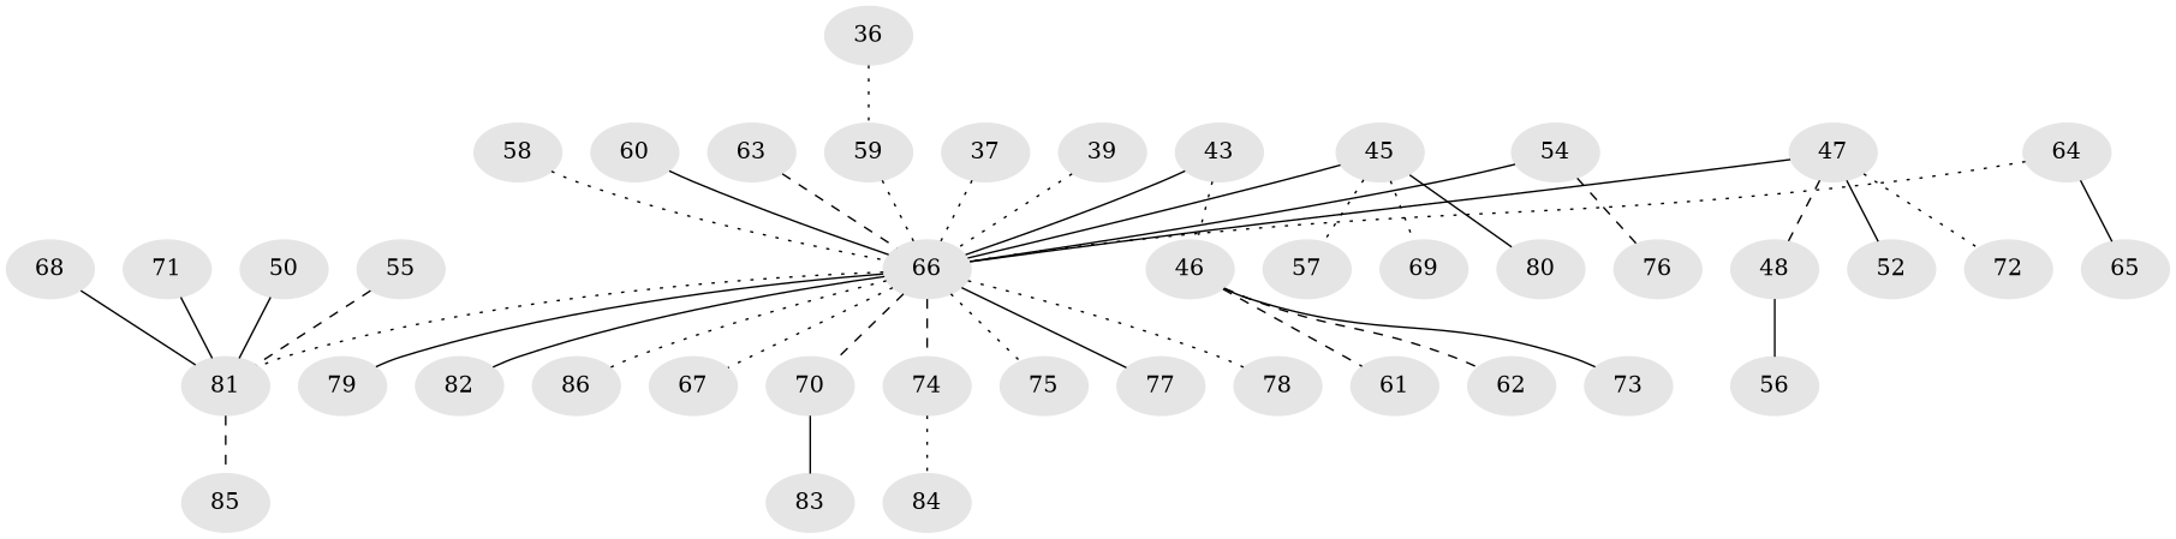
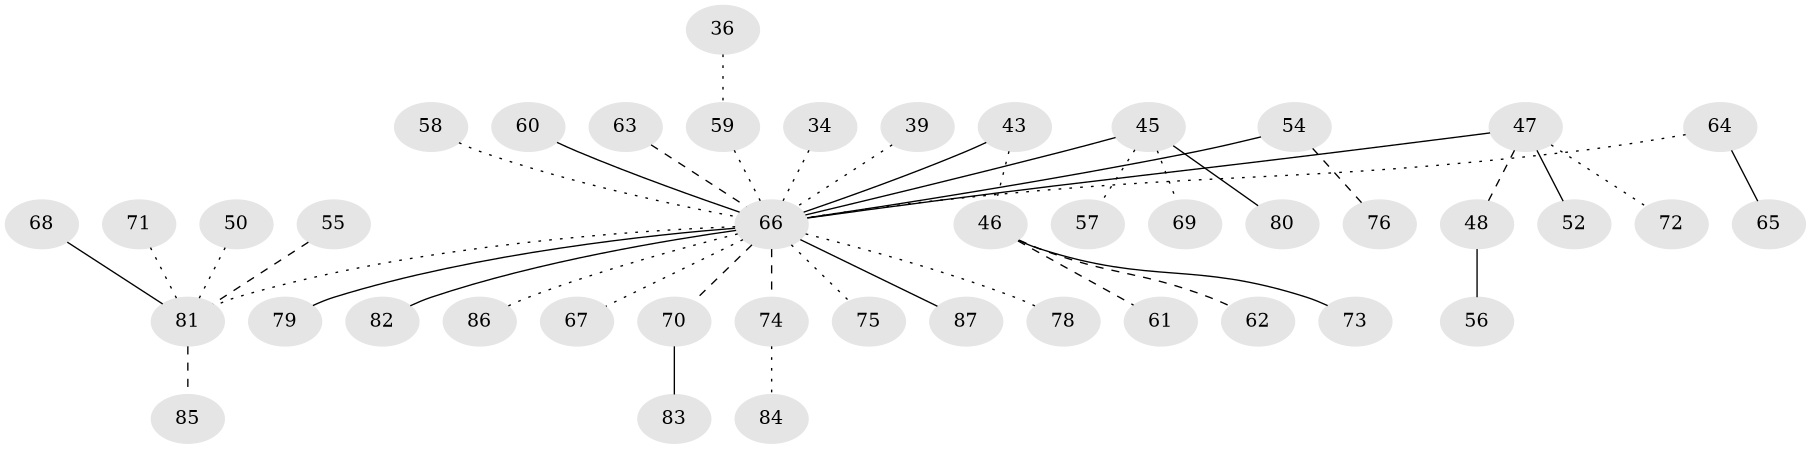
  graph {
    node [color=gray90 style=filled]
    edge [style=dotted]
    59 [super="+18+27"]
    66 [super="+11+53+58+33+6+22+41+49+44+38+30+24+32"]
    36
    81 [super="+9+34+15+42+31+19"]
    67
    70
    74
    75
-   77
+   77 [label=87]
    78
    79
    82
    86
-   37
+   37 [label=34]
    39
    43
    46
    61
    62
    73
    45
    57
    69
    80
    47 [super="+26+35"]
    48
    52
    72
    56
    85
    50
    n32 [label=58]
    54
    76
    55
    60
    63
    64
    65
    83
    84
    68
    71
    59 -- 66
    66 -- 81
    66 -- 67
    66 -- 70 [style=dashed]
    66 -- 74 [style=dashed]
    66 -- 75
    66 -- 77 [style=solid]
    66 -- 78
    66 -- 79 [style=solid]
    66 -- 82 [style=solid]
    66 -- 86
    36 -- 59
    81 -- 85 [style=dashed]
    70 -- 83 [style=solid]
    74 -- 84
    37 -- 66
    39 -- 66
    43 -- 66 [style=solid]
    43 -- 46
    46 -- 61 [style=dashed]
    46 -- 62 [style=dashed]
    46 -- 73 [style=solid]
    45 -- 66 [style=solid]
    45 -- 57
    45 -- 69
    45 -- 80 [style=solid]
    47 -- 66 [style=solid]
    47 -- 48 [style=dashed]
    47 -- 52 [style=solid]
    47 -- 72
    48 -- 56 [style=solid]
-   50 -- 81 [style=solid]
+   50 -- 81
    n32 -- 66
    54 -- 66 [style=solid]
    54 -- 76 [style=dashed]
    55 -- 81 [style=dashed]
    60 -- 66 [style=solid]
    63 -- 66 [style=dashed]
    64 -- 66
    64 -- 65 [style=solid]
    68 -- 81 [style=solid]
-   71 -- 81 [style=solid]
+   71 -- 81
  }
